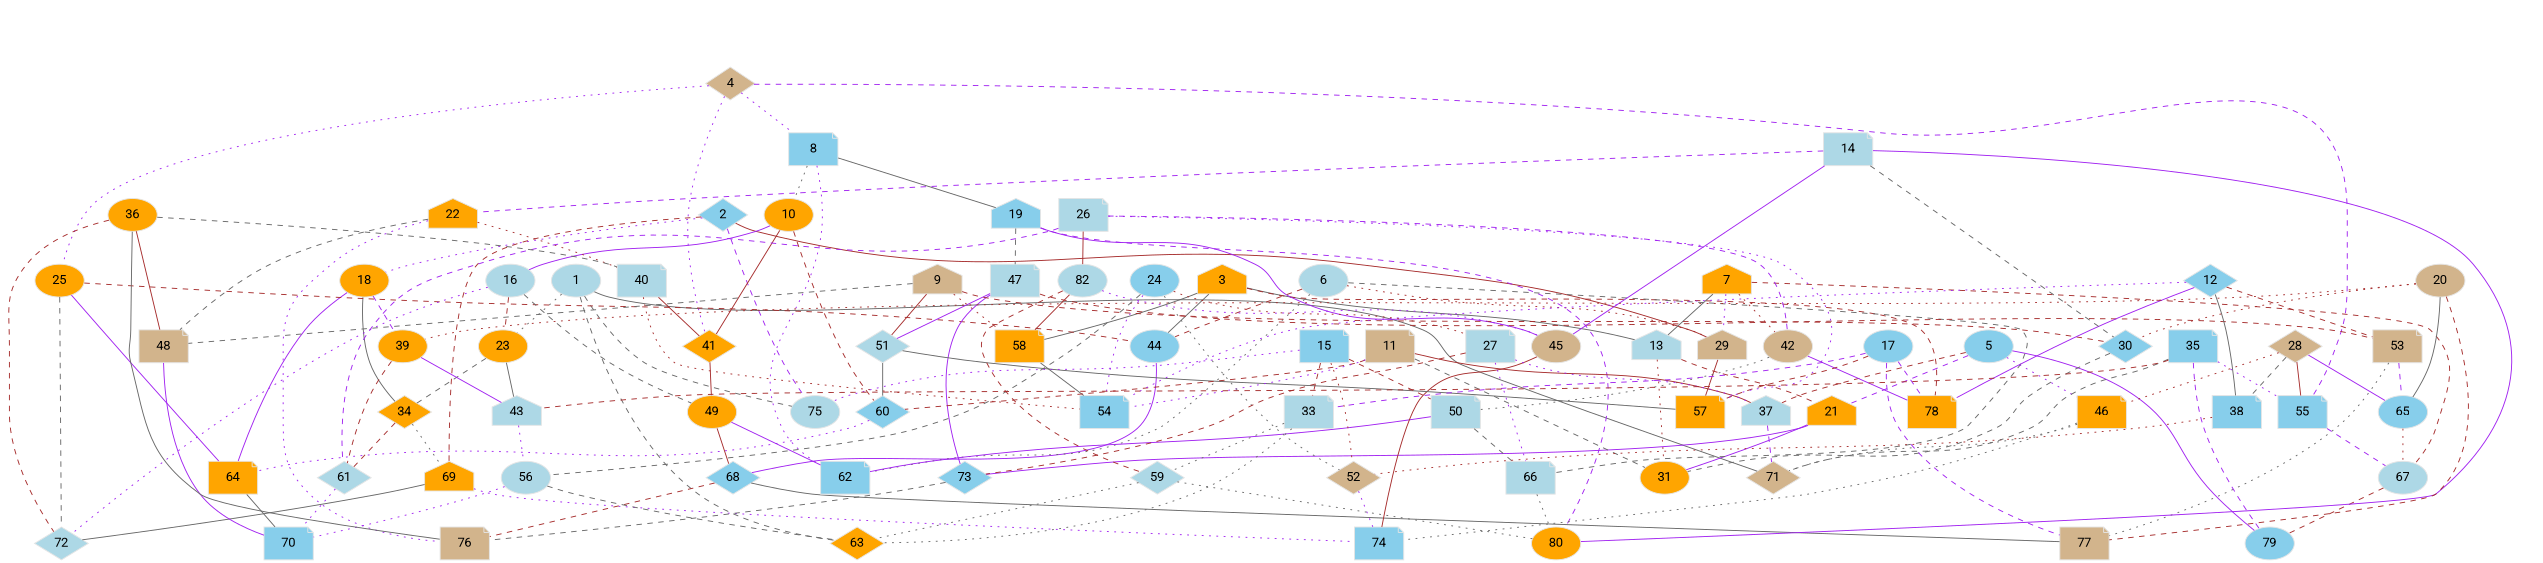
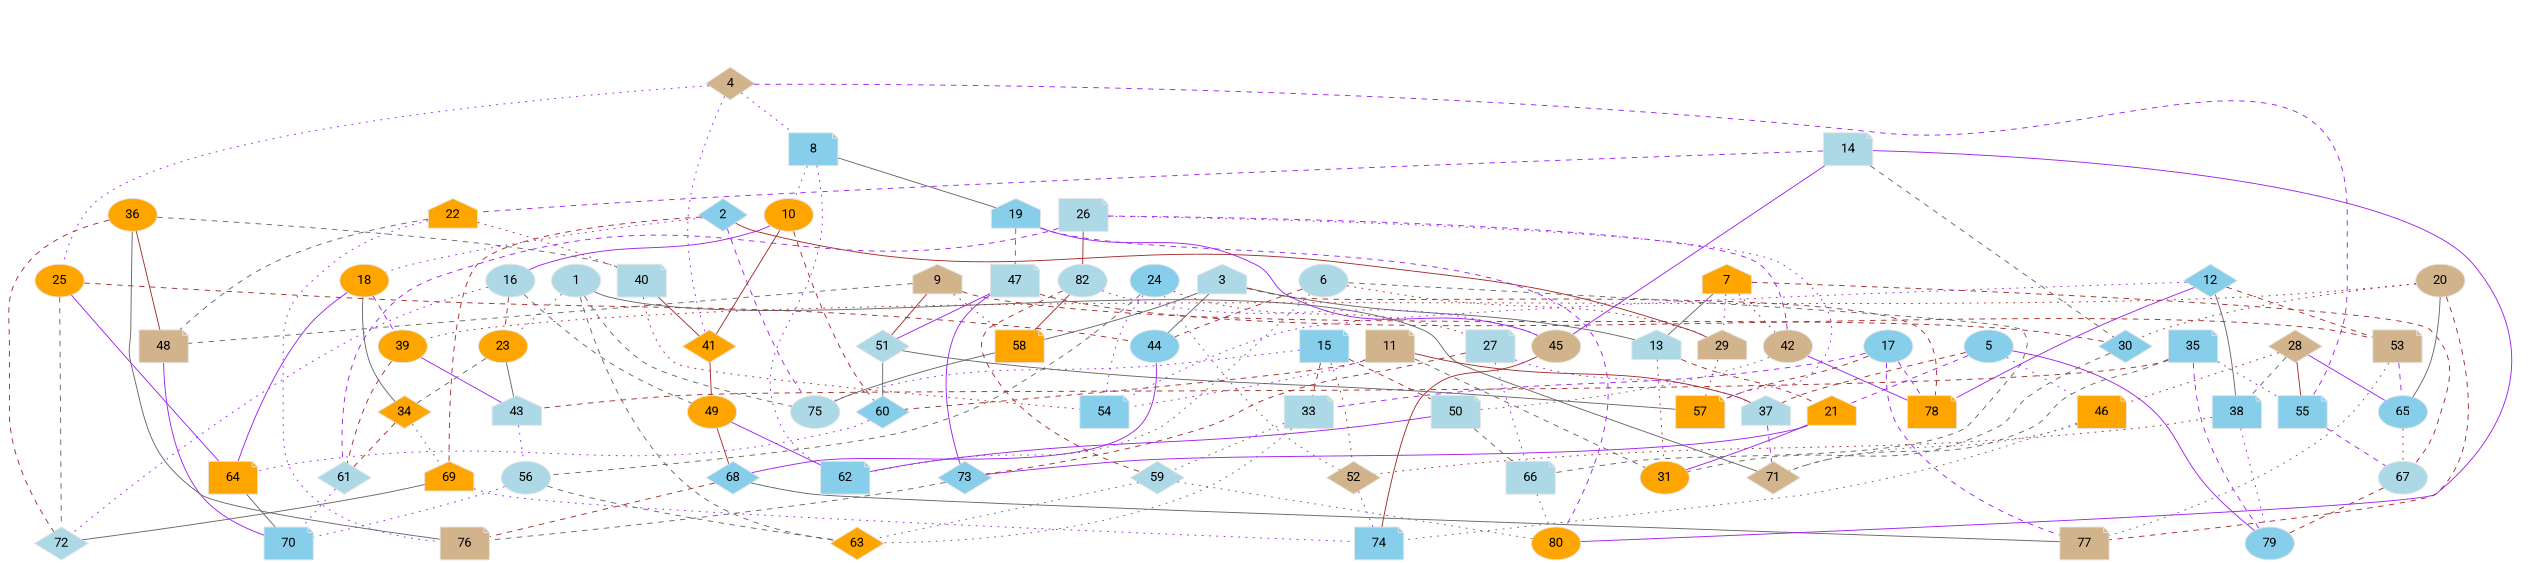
  graph {
    fontname=Roboto
    node [color=gray90 fillcolor=lightblue fontname=Roboto shape=note style=filled]
    edge [color=purple fontname=Roboto style=dashed]
    1 [shape=ellipse]
    23 [fillcolor=orange shape=ellipse]
    63 [fillcolor=orange shape=diamond]
    71 [fillcolor=tan shape=diamond]
    75 [shape=ellipse]
    34 [fillcolor=orange shape=diamond]
    43 [shape=house]
    2 [fillcolor=skyblue shape=diamond]
    18 [fillcolor=orange shape=ellipse]
    29 [fillcolor=tan shape=house]
    69 [fillcolor=orange shape=house]
    39 [fillcolor=orange shape=ellipse]
    64 [fillcolor=orange]
    57 [fillcolor=orange]
    72 [shape=diamond]
    74 [fillcolor=skyblue]
-   3 [fillcolor=orange shape=house]
+   3 [shape=house]
    13 [shape=house]
    44 [fillcolor=skyblue shape=ellipse]
    58 [fillcolor=orange]
    78 [fillcolor=orange]
    21 [fillcolor=orange shape=house]
    31 [fillcolor=orange shape=ellipse]
    68 [fillcolor=skyblue shape=diamond]
    4 [fillcolor=tan shape=diamond]
    8 [fillcolor=skyblue]
    25 [fillcolor=orange shape=ellipse]
    41 [fillcolor=orange shape=diamond]
    55 [fillcolor=skyblue]
    62 [fillcolor=skyblue]
    10 [fillcolor=orange shape=ellipse]
    19 [fillcolor=skyblue shape=house]
    49 [fillcolor=orange shape=ellipse]
    67 [shape=ellipse]
    5 [fillcolor=skyblue shape=ellipse]
    37 [shape=house]
    46 [fillcolor=orange]
    79 [fillcolor=skyblue shape=ellipse]
    73 [fillcolor=skyblue shape=diamond]
    6 [shape=ellipse]
    66
    80 [fillcolor=orange shape=ellipse]
    7 [fillcolor=orange shape=house]
    42 [fillcolor=tan shape=ellipse]
    50
    16 [shape=ellipse]
    60 [fillcolor=skyblue shape=diamond]
    45 [fillcolor=tan shape=ellipse]
    47
    9 [fillcolor=tan shape=house]
    30 [fillcolor=skyblue shape=diamond]
    48 [fillcolor=tan]
    51 [shape=diamond]
    70 [fillcolor=skyblue]
    11 [fillcolor=tan]
    54 [fillcolor=skyblue]
    12 [fillcolor=skyblue shape=diamond]
    38 [fillcolor=skyblue]
    53 [fillcolor=tan]
    52 [fillcolor=tan shape=diamond]
    77 [fillcolor=tan]
    65 [fillcolor=skyblue shape=ellipse]
    14
    22 [fillcolor=orange shape=house]
    40
    76 [fillcolor=tan]
    15 [fillcolor=skyblue]
    33
    59 [shape=diamond]
    17 [fillcolor=skyblue shape=ellipse]
    61 [shape=diamond]
    20 [fillcolor=tan shape=ellipse]
    56 [shape=ellipse]
    24 [fillcolor=skyblue shape=ellipse]
    27
    26
    n77 [label=82 shape=ellipse]
    28 [fillcolor=tan shape=diamond]
    35 [fillcolor=skyblue]
    36 [fillcolor=orange shape=ellipse]
    1 -- 23 [color=gray40 style=dotted]
    1 -- 63 [color=gray40]
    1 -- 71 [color=gray40 style=solid]
    1 -- 75 [color=gray40]
    23 -- 34 [color=gray40]
    23 -- 43 [color=gray40 style=solid]
    34 -- 69 [color=gray40 style=dotted]
    34 -- 61 [color=brown]
    43 -- 56 [style=dotted]
    2 -- 75
    2 -- 18 [style=dotted]
    2 -- 29 [color=brown style=solid]
    2 -- 69 [color=brown]
    18 -- 34 [color=gray40 style=solid]
    18 -- 39
    18 -- 64 [style=solid]
-   29 -- 57 [color=brown style=solid]
+   29 -- 57 [color=brown style=dotted]
    69 -- 72 [color=gray40 style=solid]
    69 -- 74 [style=dotted]
    39 -- 43 [style=solid]
    39 -- 61 [color=brown]
    64 -- 70 [color=gray40 style=solid]
    3 -- 13 [color=gray40 style=solid]
    3 -- 44 [color=gray40 style=solid]
    3 -- 58 [color=gray40 style=solid]
    3 -- 78 [color=brown]
    13 -- 21 [color=brown]
    13 -- 31 [color=brown style=dotted]
    44 -- 68 [style=solid]
-   58 -- 54 [color=gray40 style=solid]
+   58 -- 75 [color=gray40 style=solid]
    21 -- 31 [style=solid]
    21 -- 73 [style=solid]
    68 -- 77 [color=gray40 style=solid]
    68 -- 76 [color=brown]
    4 -- 8 [style=dotted]
    4 -- 25 [style=dotted]
    4 -- 41 [style=dotted]
    4 -- 55
    8 -- 62 [style=dotted]
    8 -- 10 [color=gray40 style=dotted]
    8 -- 19 [color=gray40 style=solid]
    25 -- 64 [style=solid]
    25 -- 72 [color=gray40]
    25 -- 44 [color=brown]
    41 -- 49 [color=brown style=solid]
    55 -- 67
    10 -- 41 [color=brown style=solid]
    10 -- 16 [style=solid]
    10 -- 60 [color=brown]
    19 -- 80
    19 -- 45 [style=solid]
    19 -- 47 [color=gray40]
    49 -- 68 [color=brown style=solid]
    49 -- 62 [style=solid]
    67 -- 79 [color=brown]
    5 -- 21
    5 -- 37 [color=brown]
    5 -- 46 [style=dotted]
    5 -- 79 [style=solid]
    37 -- 71
    46 -- 71 [color=gray40 style=dotted]
    46 -- 74 [color=gray40 style=dotted]
    73 -- 76 [color=gray40]
    6 -- 29 [color=brown style=dotted]
    6 -- 44 [color=brown]
    6 -- 62 [color=gray40 style=dotted]
    6 -- 66 [color=gray40]
    66 -- 80 [color=gray40 style=dotted]
    7 -- 29 [style=dotted]
    7 -- 13 [color=gray40 style=solid]
    7 -- 67 [color=brown]
    7 -- 42 [color=brown style=dotted]
    42 -- 78 [style=solid]
    42 -- 50 [color=gray40 style=dotted]
    50 -- 62 [style=solid]
    50 -- 66 [color=gray40]
    16 -- 23 [color=brown]
    16 -- 72 [style=dotted]
    16 -- 49 [color=gray40]
    60 -- 64 [style=dotted]
    45 -- 74 [color=brown style=solid]
    47 -- 73 [style=solid]
    47 -- 51 [style=solid]
    47 -- 53 [color=brown]
    9 -- 58 [color=brown style=dotted]
    9 -- 30 [color=brown]
    9 -- 48 [color=gray40]
    9 -- 51 [color=brown style=solid]
    30 -- 31 [color=gray40]
    48 -- 70 [style=solid]
    51 -- 57 [color=gray40 style=solid]
    51 -- 60 [color=gray40 style=solid]
    11 -- 31 [color=gray40]
    11 -- 37 [color=brown style=solid]
    11 -- 60 [color=brown]
    11 -- 54 [style=dotted]
    12 -- 78 [style=solid]
    12 -- 54 [style=dotted]
    12 -- 38 [color=gray40 style=solid]
    12 -- 53 [color=brown]
+   38 -- 79 [style=dotted]
    38 -- 52 [color=brown style=dotted]
    53 -- 77 [color=gray40 style=dotted]
    53 -- 65
    52 -- 74 [style=dotted]
    65 -- 67 [color=brown style=dotted]
    14 -- 80 [style=solid]
    14 -- 45 [style=solid]
    14 -- 30 [color=gray40]
    14 -- 22
    22 -- 48 [color=gray40]
    22 -- 40 [color=brown style=dotted]
    22 -- 76 [style=dotted]
    40 -- 41 [color=brown style=solid]
    40 -- 54 [color=brown style=dotted]
    15 -- 75 [style=dotted]
    15 -- 50 [color=brown]
    15 -- 52 [color=brown style=dotted]
    15 -- 33 [color=brown]
    33 -- 63 [color=gray40 style=dotted]
    33 -- 59 [color=gray40 style=dotted]
    59 -- 63 [color=gray40 style=dotted]
    59 -- 80 [color=gray40 style=dotted]
    17 -- 57 [color=brown]
    17 -- 78
    17 -- 77
    17 -- 33
    61 -- 70 [style=dotted]
    20 -- 39 [color=brown style=dotted]
    20 -- 30 [color=brown style=dotted]
    20 -- 77 [color=brown]
    20 -- 65 [color=gray40 style=solid]
    56 -- 63 [color=gray40]
    56 -- 70 [style=dotted]
    24 -- 54 [style=dotted]
    24 -- 52 [color=gray40 style=dotted]
    24 -- 56 [color=gray40]
    24 -- 27 [color=brown style=dotted]
    27 -- 37 [style=dotted]
    27 -- 73 [color=brown]
    27 -- 66 [style=dotted]
    26 -- 57 [style=dotted]
    26 -- 42
    26 -- 61
    26 -- n77 [color=brown style=solid]
    n77 -- 58 [color=brown style=solid]
    n77 -- 45 [style=dotted]
    n77 -- 59 [color=brown]
    28 -- 55 [color=brown style=solid]
    28 -- 46 [color=brown style=dotted]
    28 -- 38 [color=gray40]
    28 -- 65 [style=solid]
    35 -- 71 [color=gray40]
    35 -- 43 [color=brown]
    35 -- 55 [style=dotted]
    35 -- 79
    36 -- 72 [color=brown]
    36 -- 48 [color=brown style=solid]
    36 -- 40 [color=gray40]
    36 -- 76 [color=gray40 style=solid]
  }
